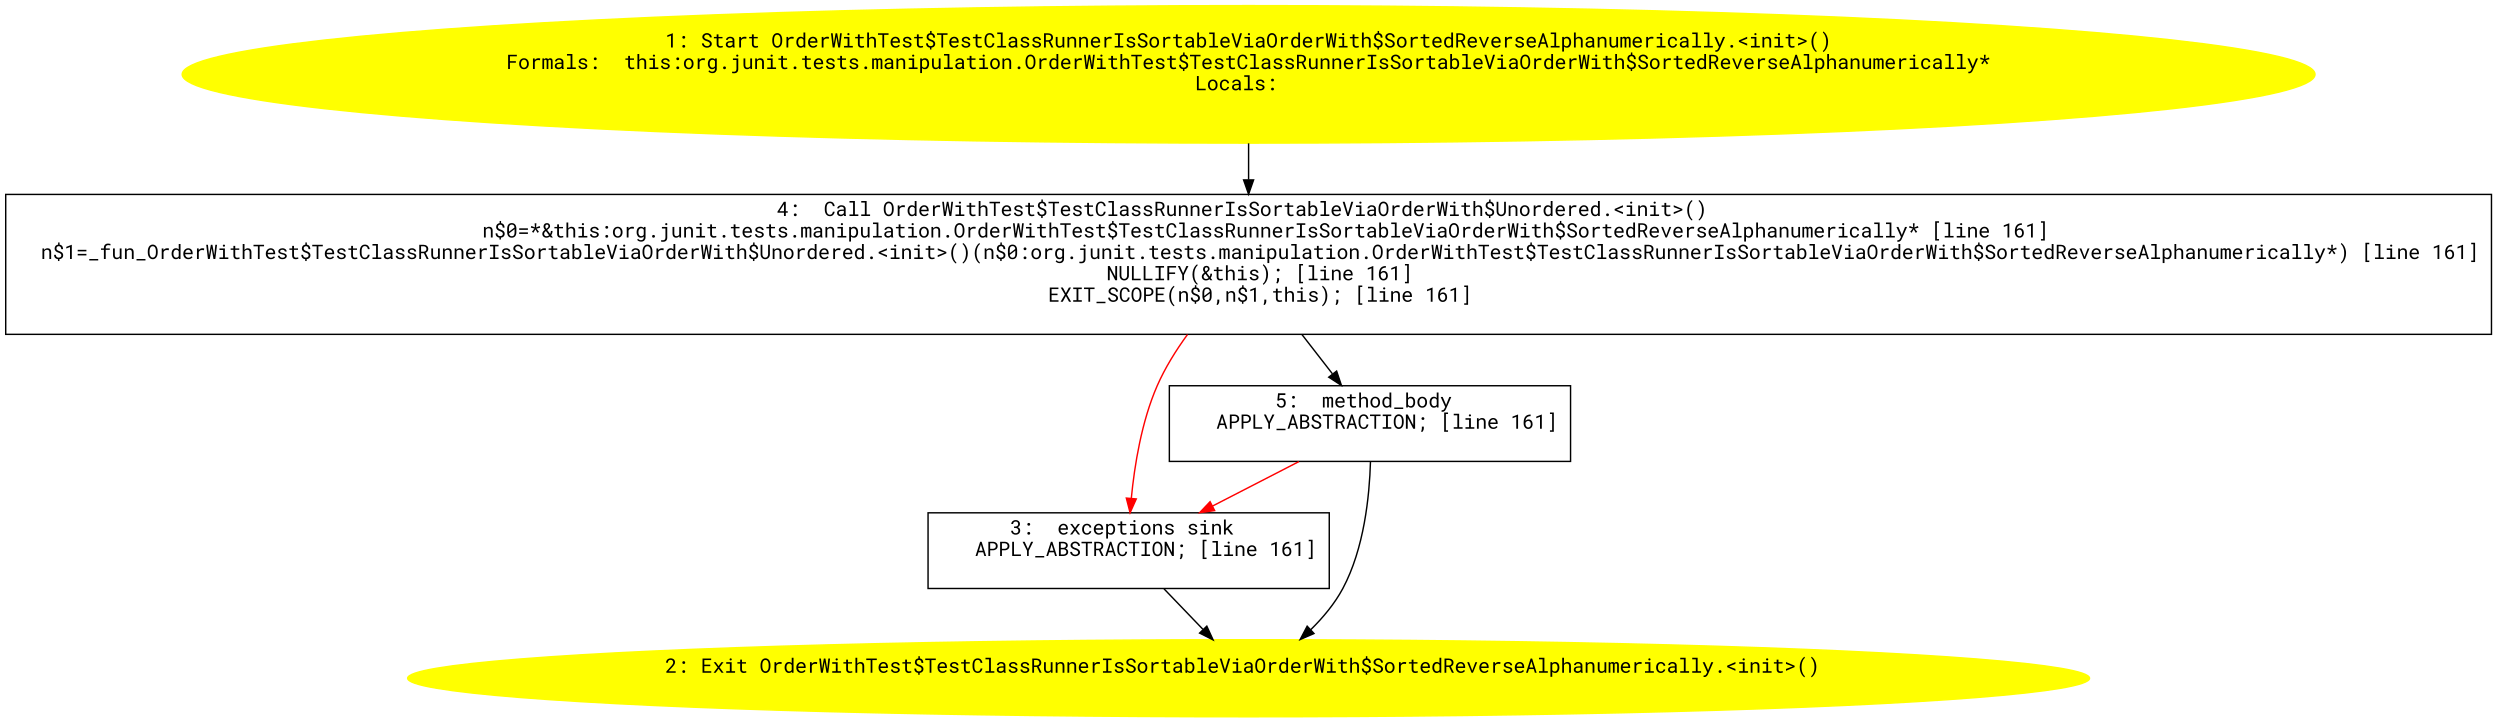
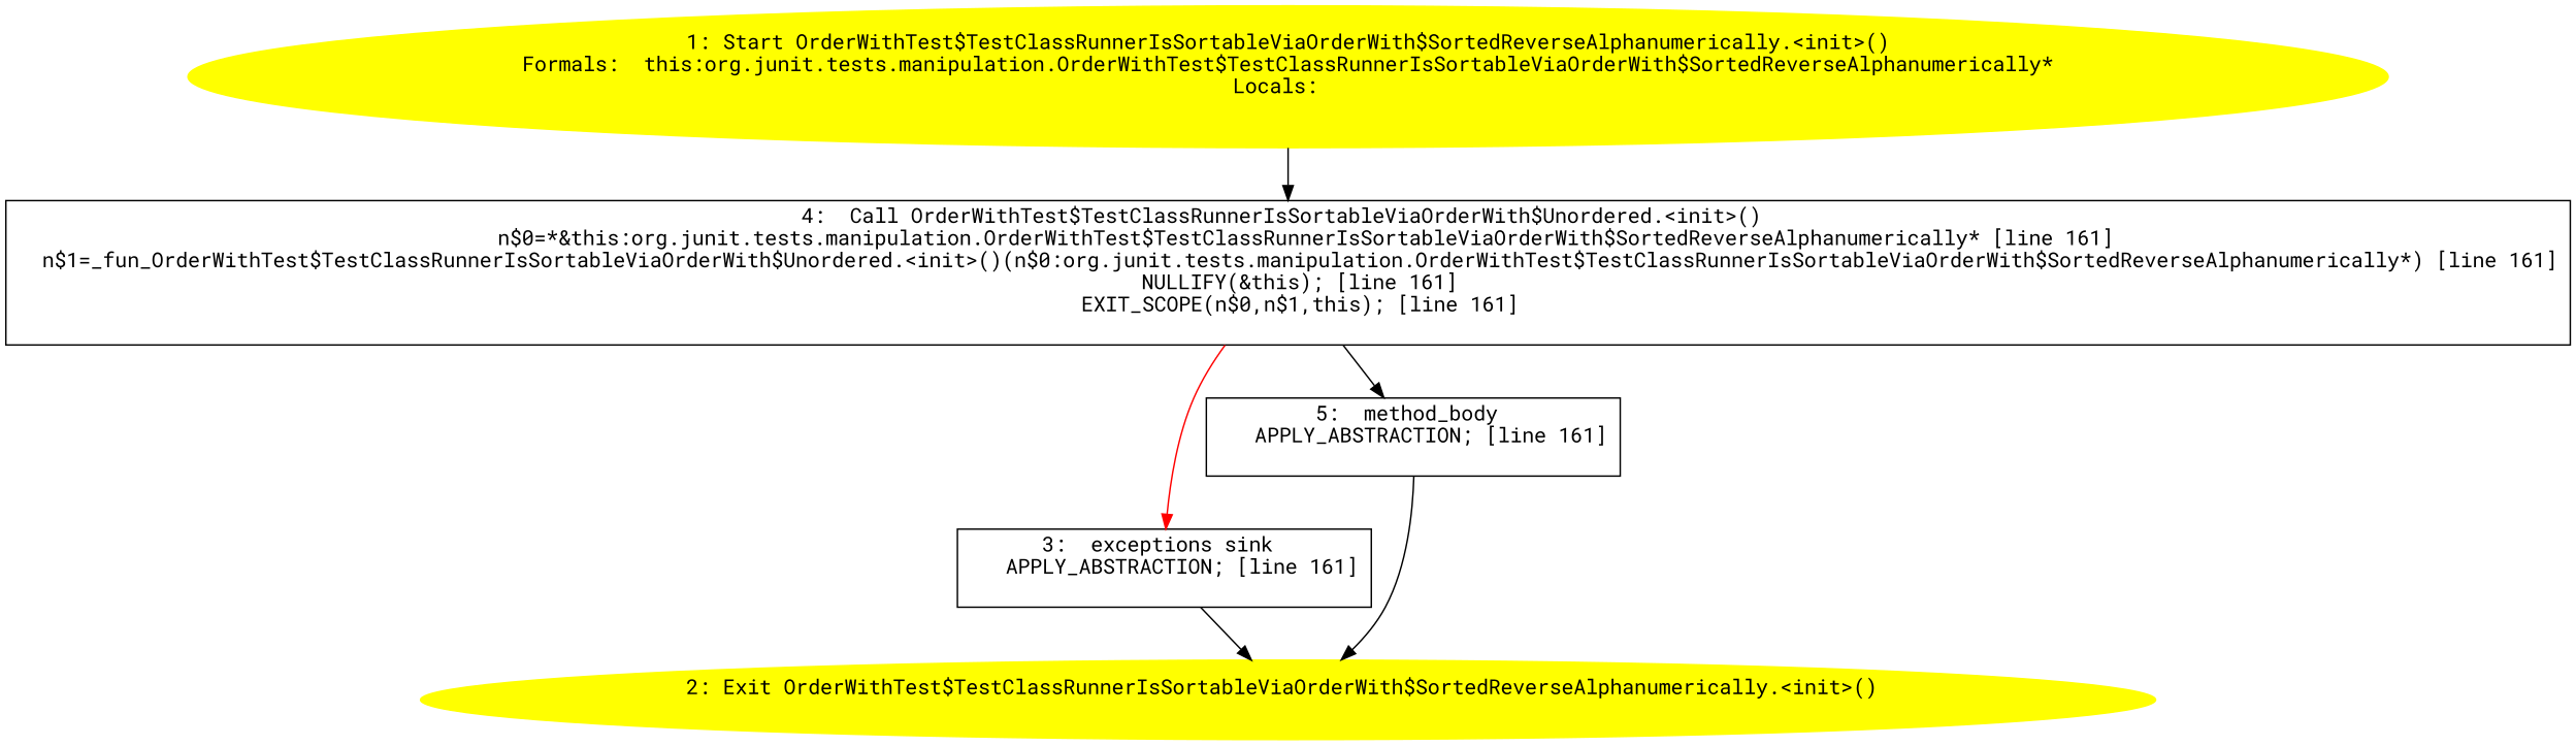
  digraph {
    fontname="Roboto Mono"
    node [fontname="Roboto Mono" shape=box]
    edge [fontname="Roboto Mono"]
    n1 [color=yellow label="1: Start OrderWithTest$TestClassRunnerIsSortableViaOrderWith$SortedReverseAlphanumerically.<init>()\nFormals:  this:org.junit.tests.manipulation.OrderWithTest$TestClassRunnerIsSortableViaOrderWith$SortedReverseAlphanumerically*\nLocals:  \n  " style=filled shape=""]
    n2 [label="4:  Call OrderWithTest$TestClassRunnerIsSortableViaOrderWith$Unordered.<init>() \n   n$0=*&this:org.junit.tests.manipulation.OrderWithTest$TestClassRunnerIsSortableViaOrderWith$SortedReverseAlphanumerically* [line 161]\n  n$1=_fun_OrderWithTest$TestClassRunnerIsSortableViaOrderWith$Unordered.<init>()(n$0:org.junit.tests.manipulation.OrderWithTest$TestClassRunnerIsSortableViaOrderWith$SortedReverseAlphanumerically*) [line 161]\n  NULLIFY(&this); [line 161]\n  EXIT_SCOPE(n$0,n$1,this); [line 161]\n "]
    n3 [label="3:  exceptions sink \n   APPLY_ABSTRACTION; [line 161]\n "]
    n4 [label="5:  method_body \n   APPLY_ABSTRACTION; [line 161]\n "]
    n5 [color=yellow label="2: Exit OrderWithTest$TestClassRunnerIsSortableViaOrderWith$SortedReverseAlphanumerically.<init>() \n  " style=filled shape=""]
    n1 -> n2
    n2 -> n3 [color=red]
    n2 -> n4
    n3 -> n5
-   n4 -> n3 [color=red]
    n4 -> n5
  }
